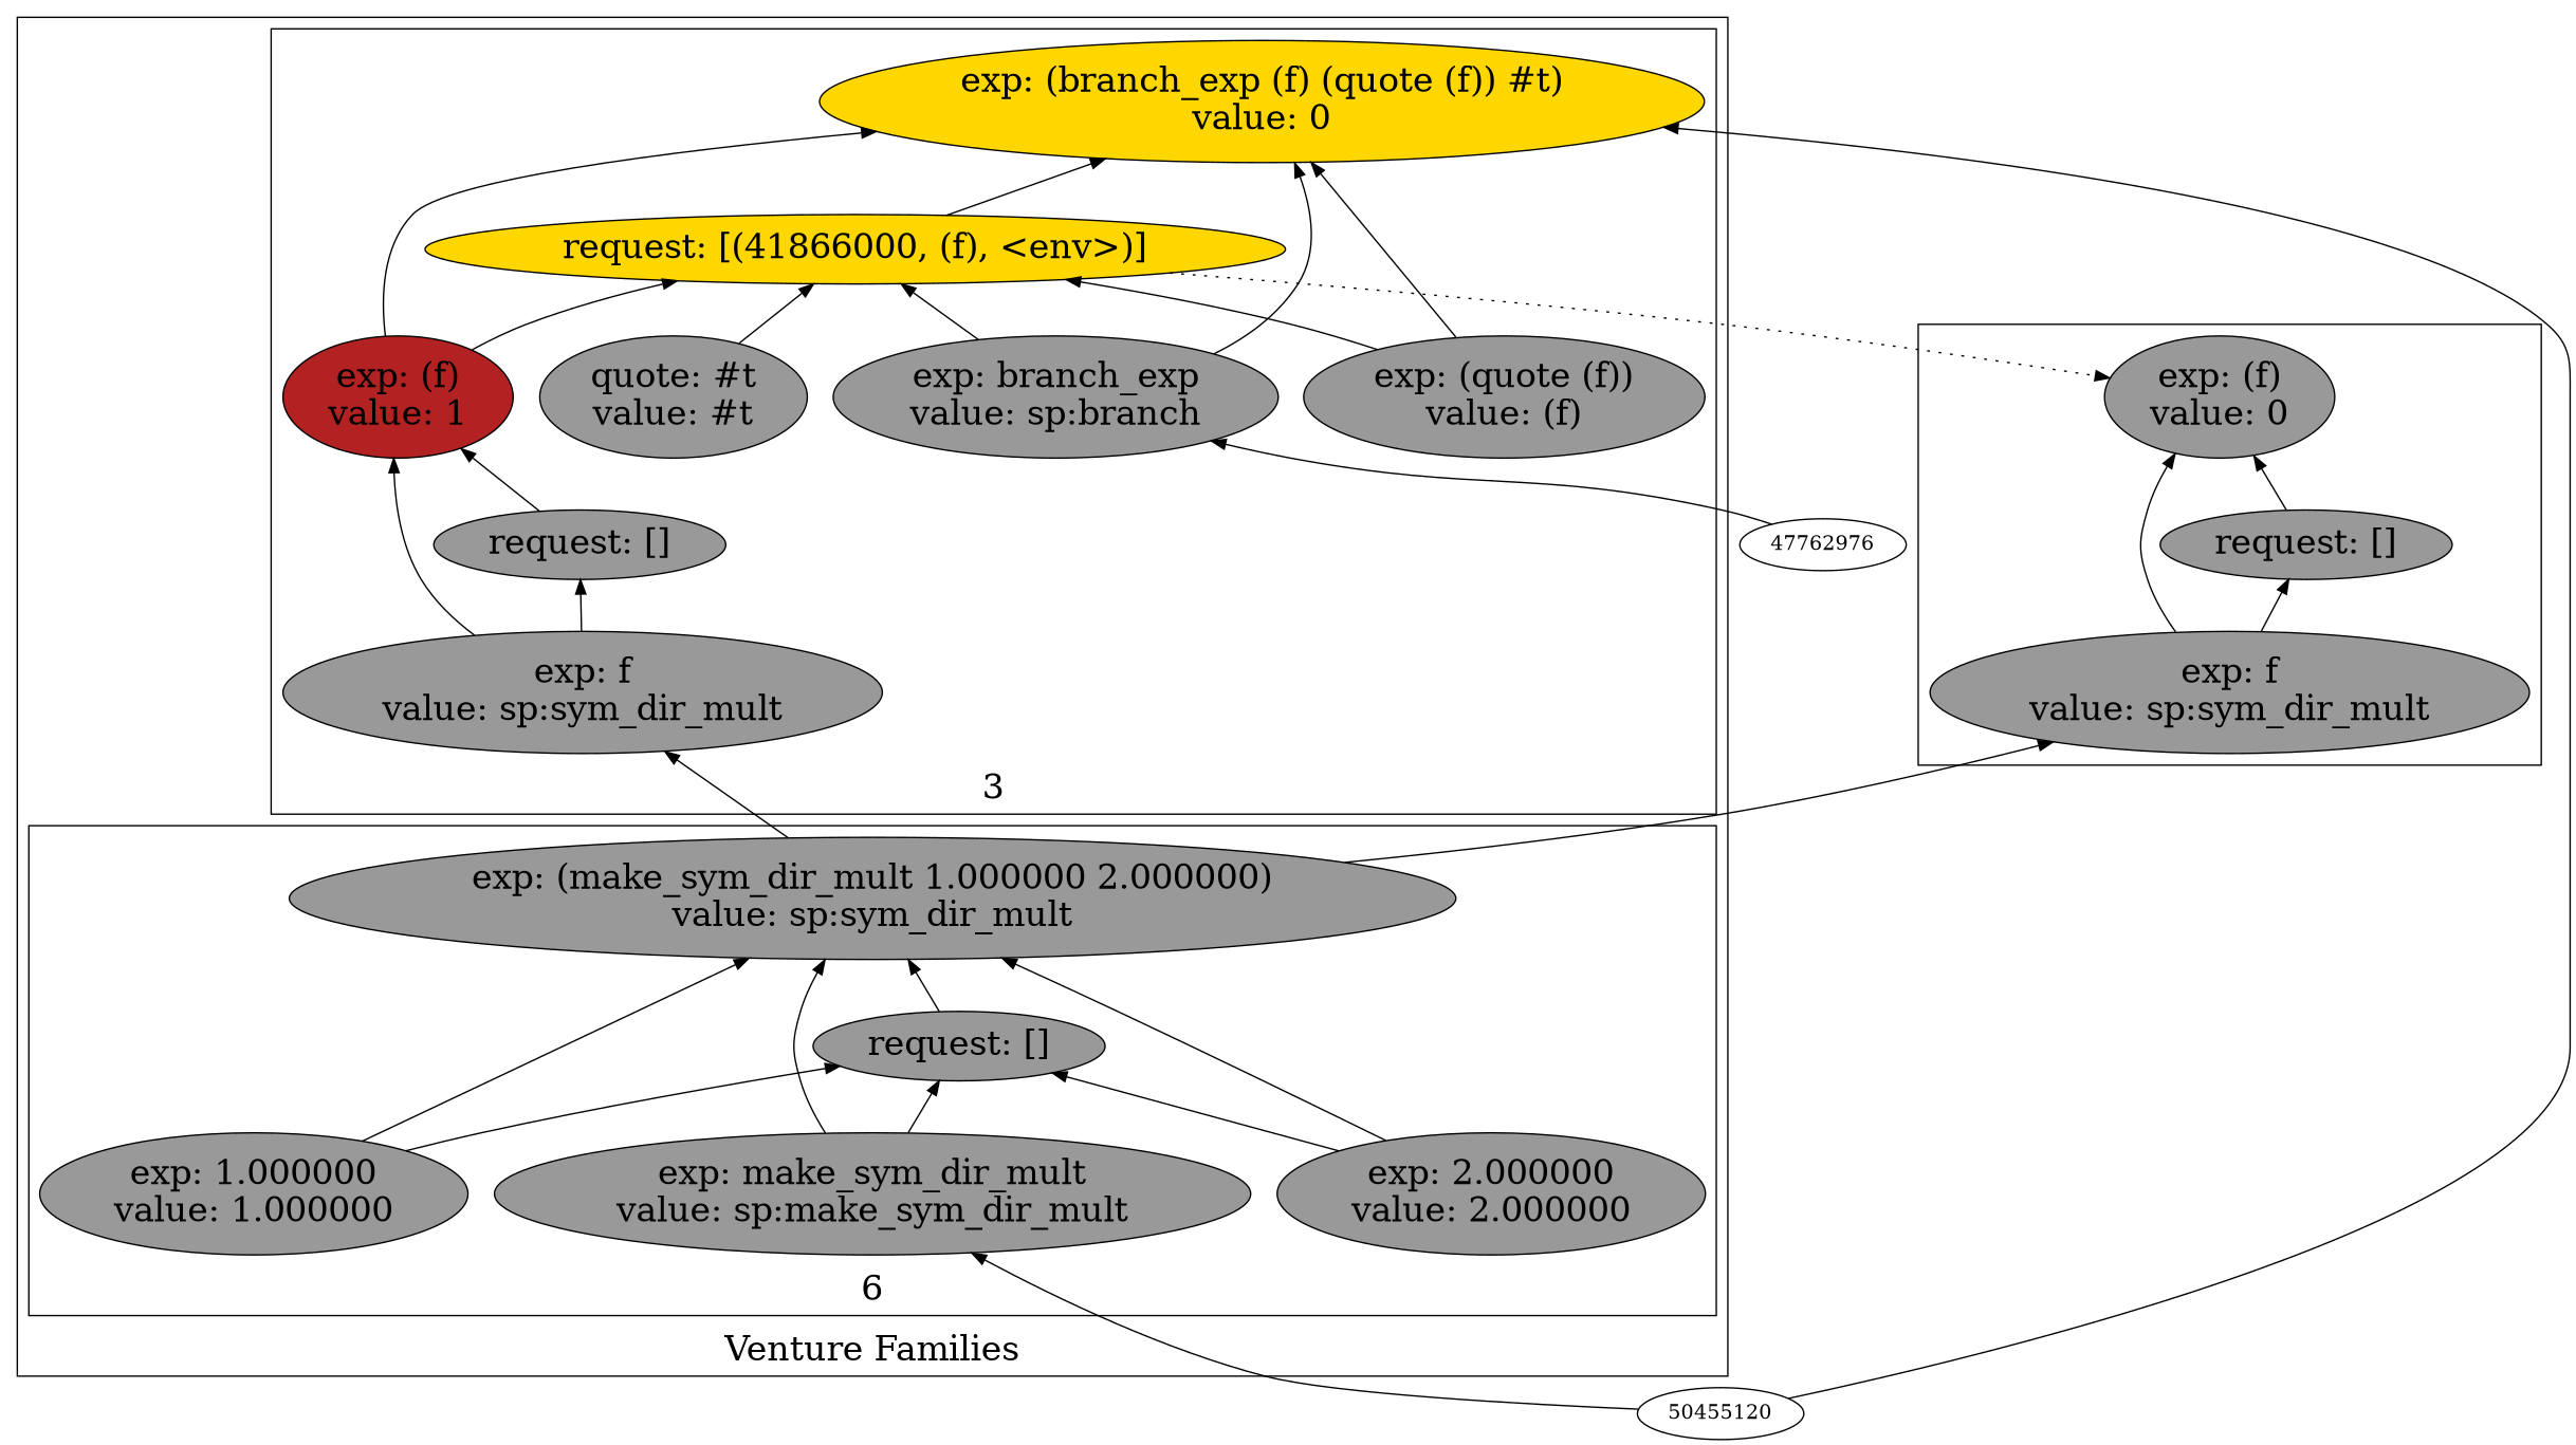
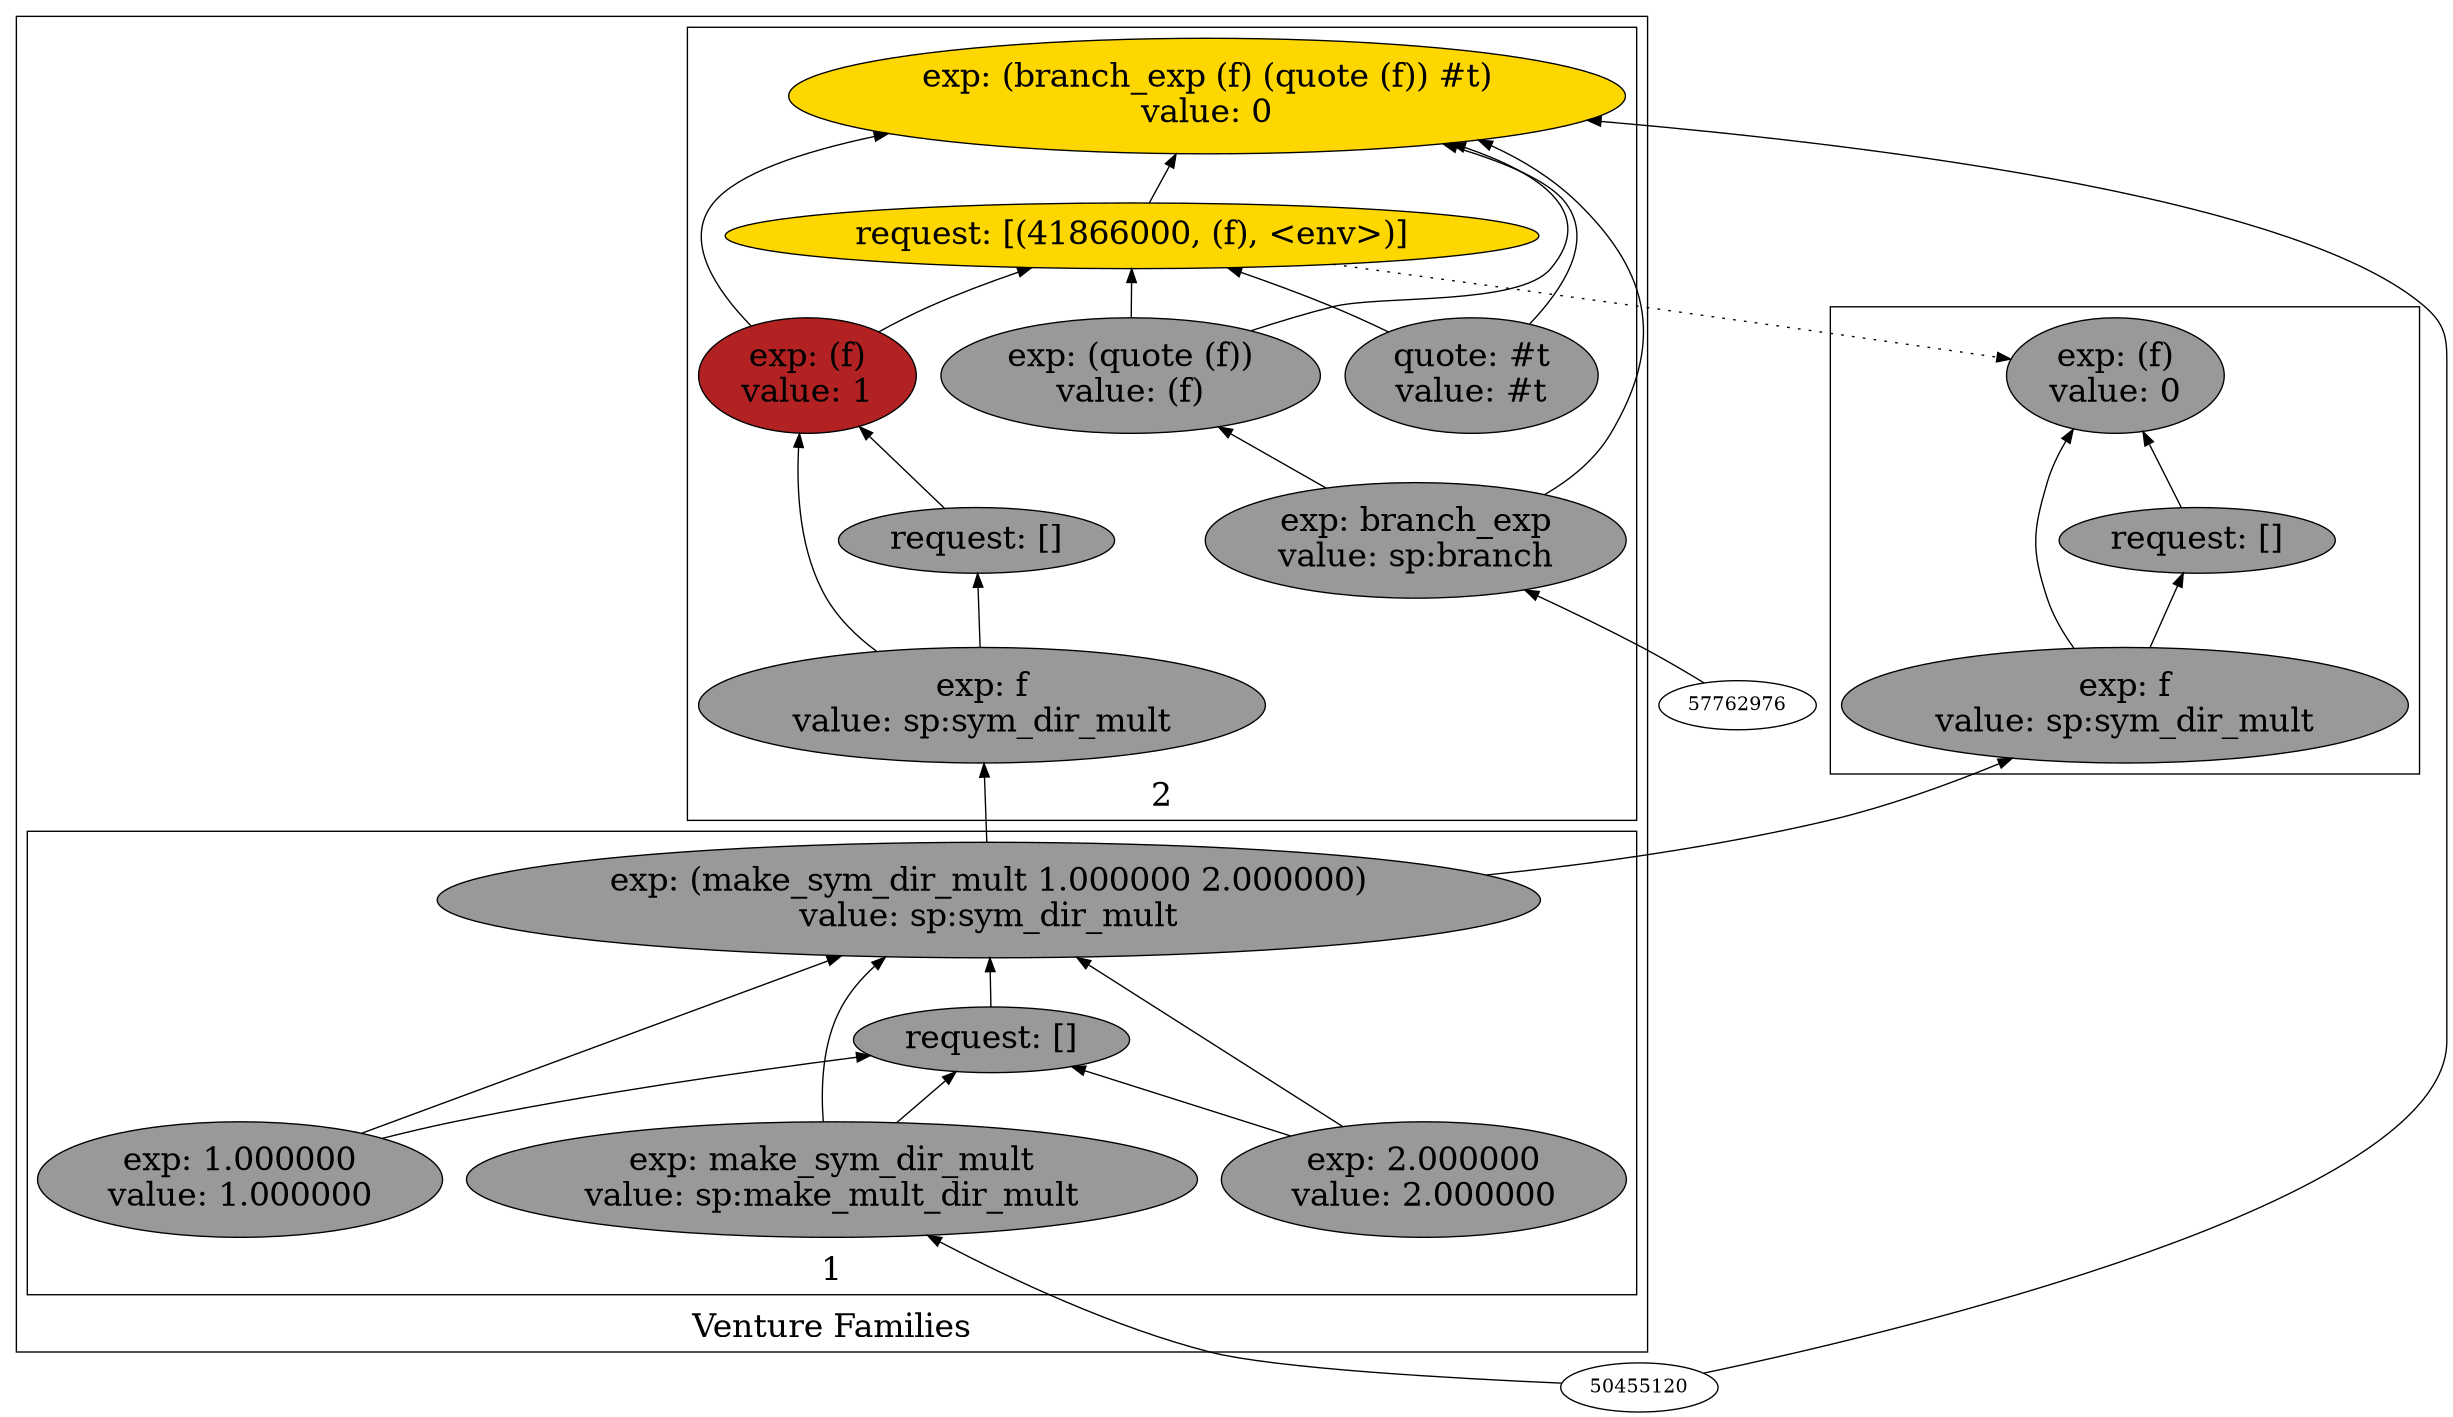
  digraph {
    fontsize=24
    rankdir=BT
    node [fillcolor=grey60 fontsize=24 shape=ellipse style=filled]
    edge [arrowhead=normal color=black constraint=true style=solid]
    n1 [label="exp: (make_sym_dir_mult 1.000000 2.000000)\nvalue: sp:sym_dir_mult"]
    n2 [label="request: []"]
-   n3 [label="exp: make_sym_dir_mult\nvalue: sp:make_sym_dir_mult"]
+   n3 [label="exp: make_sym_dir_mult\nvalue: sp:make_mult_dir_mult"]
    n4 [label="exp: 1.000000\nvalue: 1.000000"]
    n5 [label="exp: 2.000000\nvalue: 2.000000"]
    n6 [fillcolor=gold label="exp: (branch_exp (f) (quote (f)) #t)\nvalue: 0"]
    n7 [fillcolor=gold label="request: [(41866000, (f), <env>)]"]
    n8 [label="exp: branch_exp\nvalue: sp:branch"]
    n9 [fillcolor=firebrick label="exp: (f)\nvalue: 1"]
    n10 [label="request: []"]
    n11 [label="exp: f\nvalue: sp:sym_dir_mult"]
    n12 [label="exp: (quote (f))\nvalue: (f)"]
    n13 [label="quote: #t\nvalue: #t"]
    n14 [label="exp: (f)\nvalue: 0"]
    n15 [label="request: []"]
    n16 [label="exp: f\nvalue: sp:sym_dir_mult"]
-   47762976 [fillcolor="" fontsize="" shape="" style=""]
+   47762976 [label=57762976 fillcolor="" fontsize="" shape="" style=""]
    50455120 [fillcolor="" fontsize="" shape="" style=""]
    subgraph cluster_1 {
      label="Venture Families"
      subgraph cluster_2 {
-       label=6
+       label=1
        n1
        n2
        n3
        n4
        n5
      }
      subgraph cluster_3 {
-       label=3
+       label=2
        n6
        n7
        n8
        n9
        n10
        n11
        n12
        n13
      }
    }
    subgraph cluster_4 {
      n14
      n15
      n16
    }
    n1 -> n11
    n1 -> n16
    n2 -> n1
    n3 -> n1
    n3 -> n2
    n4 -> n1
    n4 -> n2
    n5 -> n1
    n5 -> n2
    n7 -> n6
    n7 -> n14 [constraint=false style=dotted]
    n8 -> n6
-   n8 -> n7
+   n8 -> n12
    n9 -> n6
    n9 -> n7
    n10 -> n9
    n11 -> n9
    n11 -> n10
    n12 -> n6
    n12 -> n7
+   n13 -> n6
    n13 -> n7
    n15 -> n14
    n16 -> n14
    n16 -> n15
    47762976 -> n8
    50455120 -> n3
    50455120 -> n6
  }
